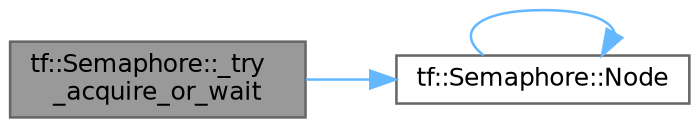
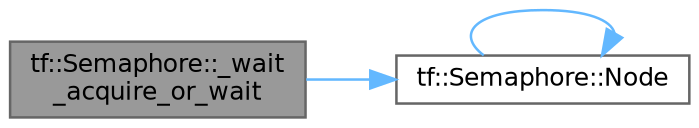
  digraph {
    rankdir=LR
    node [fontname=Helvetica fontsize=10 shape=box style=filled]
    edge [color=steelblue1 fontname=Helvetica fontsize=10 labelfontname=Helvetica labelfontsize=10 style=solid]
-   n1 [color=gray40 fillcolor=grey60 fontcolor=black height=0.2 label="tf::Semaphore::_try\l_acquire_or_wait" width=0.4]
+   n1 [color=gray40 fillcolor=grey60 fontcolor=black height=0.2 label="tf::Semaphore::_wait\l_acquire_or_wait" width=0.4]
    n2 [color=grey40 fillcolor=white height=0.2 label="tf::Semaphore::Node" width=0.4]
    n1 -> n2
    n2 -> n2
  }
